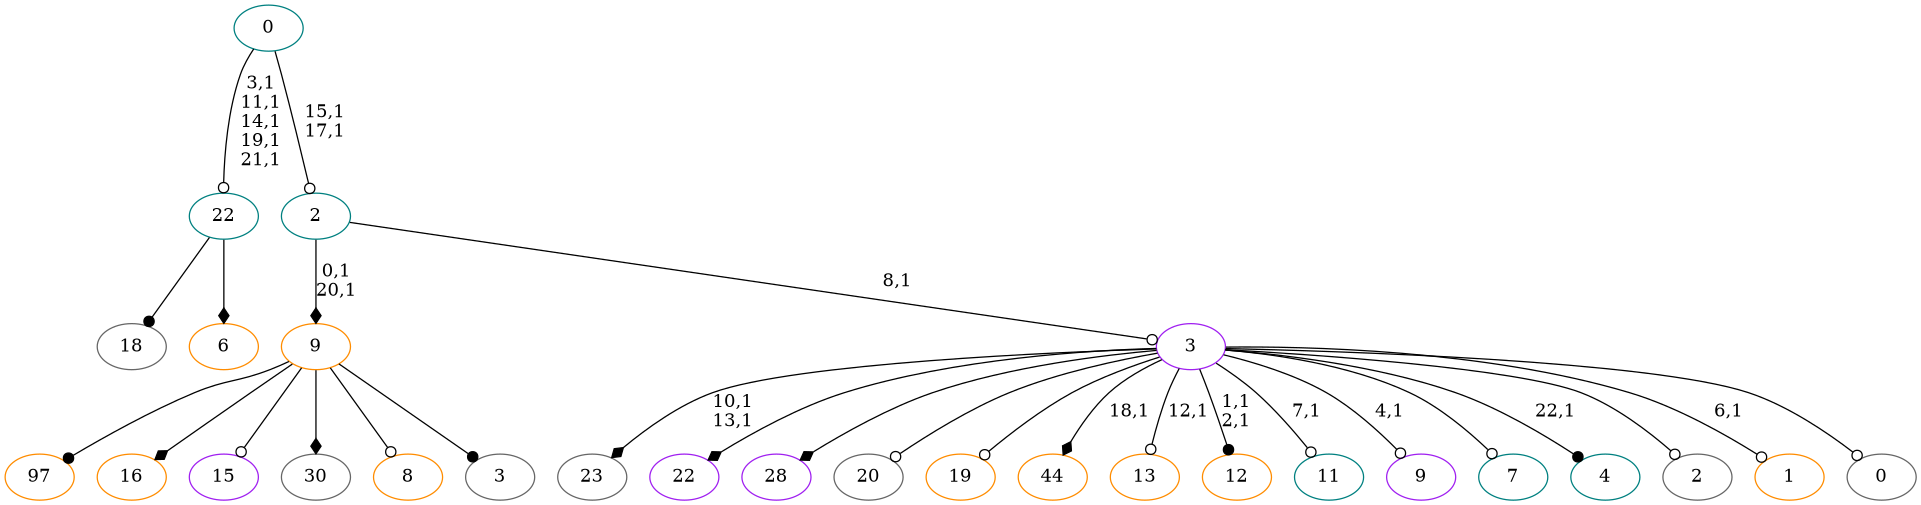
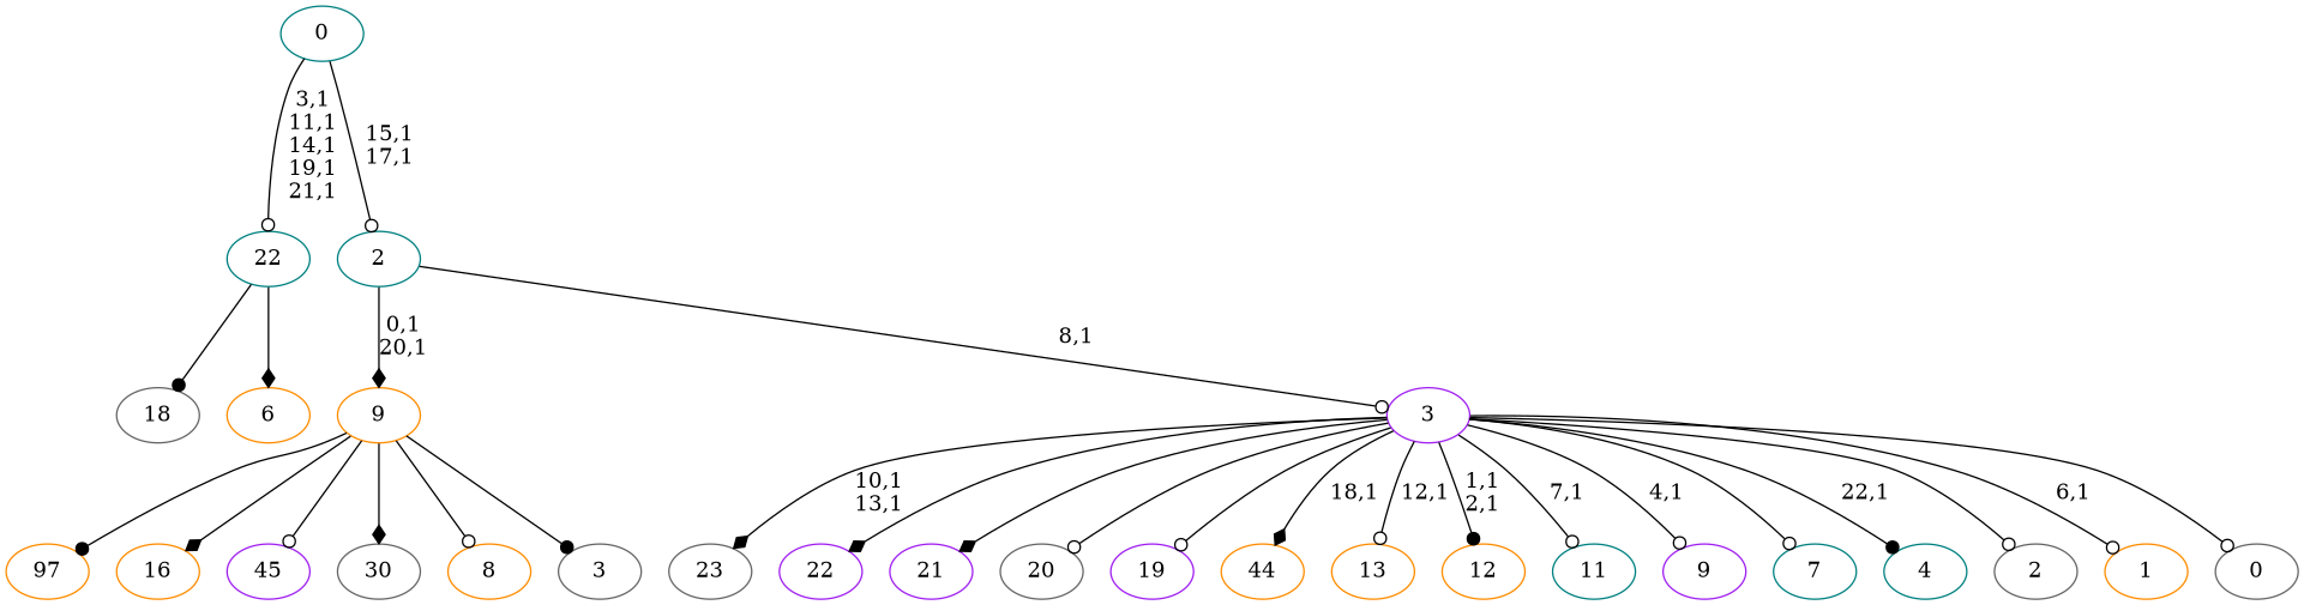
  digraph {
    node [color=darkorange]
    edge [arrowhead=odot]
    n1 [color=gray40 label=23]
    n2 [color=purple label=22]
-   n3 [color=purple label=28]
+   n3 [color=purple label=21]
    n4 [color=gray40 label=20]
-   n5 [label=19]
+   n5 [color=purple label=19]
    n6 [color=gray40 label=18]
    n7 [label=97]
    n8 [label=16]
-   n9 [color=purple label=15]
+   n9 [color=purple label=45]
    n10 [label=44]
    n11 [label=13]
    n12 [label=12]
    n13 [color=teal label=11]
    n14 [color=gray40 label=30]
    n15 [color=purple label=9]
    n16 [label=8]
    n17 [color=teal label=7]
    n18 [label=6]
    22 [color=teal]
    n20 [color=teal label=4]
    n21 [color=gray40 label=3]
    9
    n23 [color=gray40 label=2]
    n24 [label=1]
    n25 [color=gray40 label=0]
    3 [color=purple]
    2 [color=teal]
    0 [color=teal]
    22 -> n6 [arrowhead=dot]
    22 -> n18 [arrowhead=diamond]
    9 -> n7 [arrowhead=dot]
    9 -> n8 [arrowhead=diamond]
    9 -> n9
    9 -> n14 [arrowhead=diamond]
    9 -> n16
    9 -> n21 [arrowhead=dot]
    3 -> n1 [arrowhead=diamond label="10,1\n13,1"]
    3 -> n2 [arrowhead=diamond]
    3 -> n3 [arrowhead=diamond]
    3 -> n4
    3 -> n5
    3 -> n10 [arrowhead=diamond label="18,1"]
    3 -> n11 [label="12,1"]
    3 -> n12 [arrowhead=dot label="1,1\n2,1"]
    3 -> n13 [label="7,1"]
    3 -> n15 [label="4,1"]
    3 -> n17
    3 -> n20 [arrowhead=dot label="22,1"]
    3 -> n23
    3 -> n24 [label="6,1"]
    3 -> n25
    2 -> 9 [arrowhead=diamond label="0,1\n20,1"]
    2 -> 3 [label="8,1"]
    0 -> 22 [label="3,1\n11,1\n14,1\n19,1\n21,1"]
    0 -> 2 [label="15,1\n17,1"]
  }
